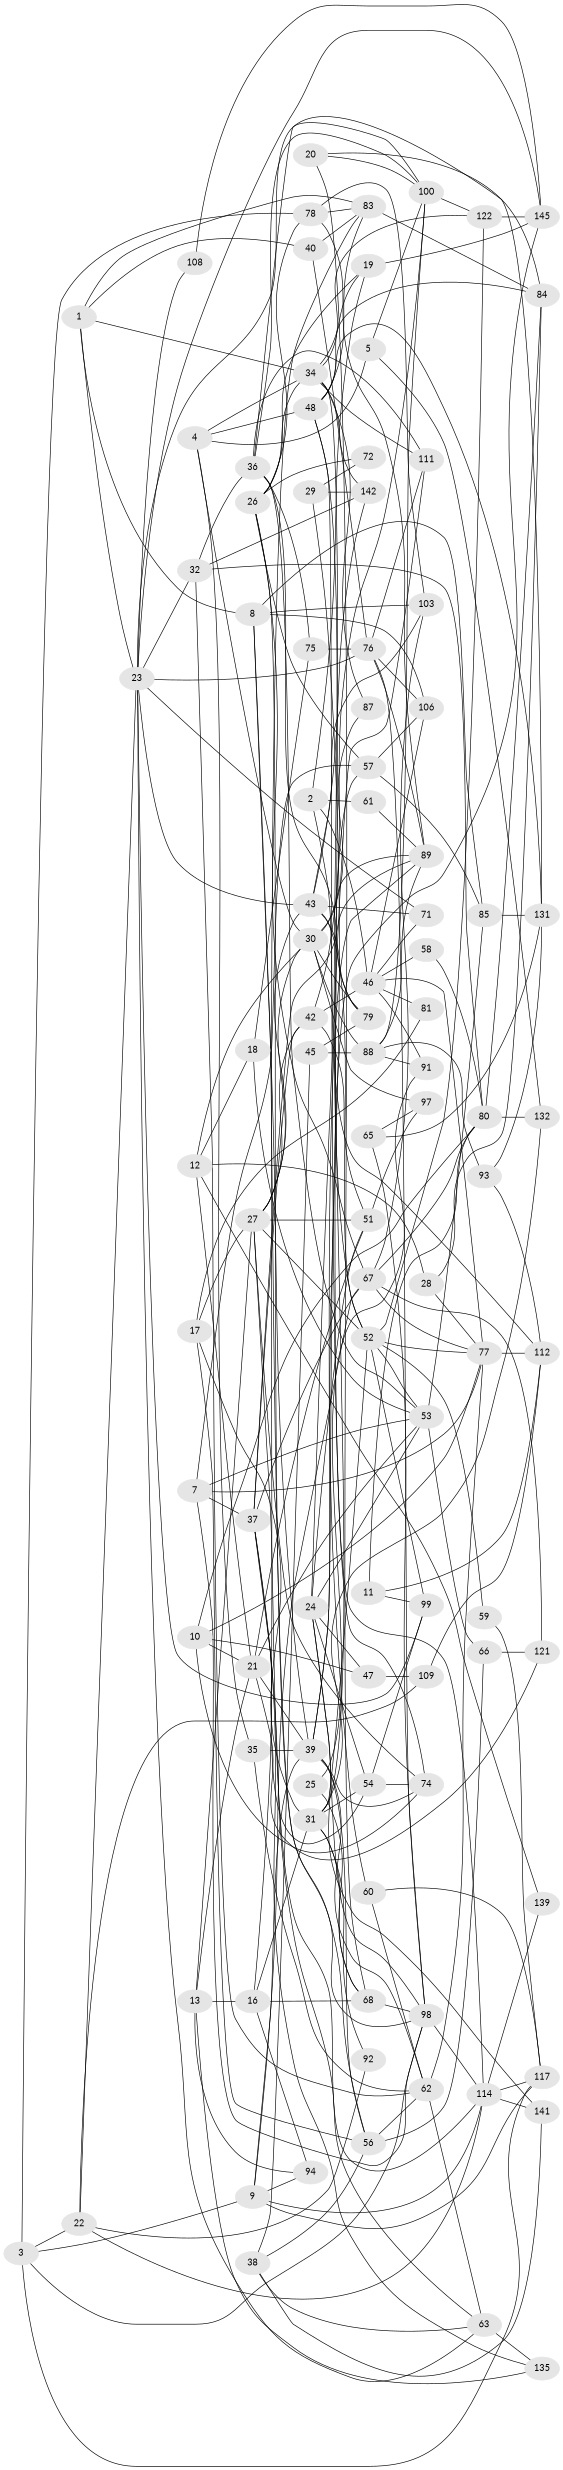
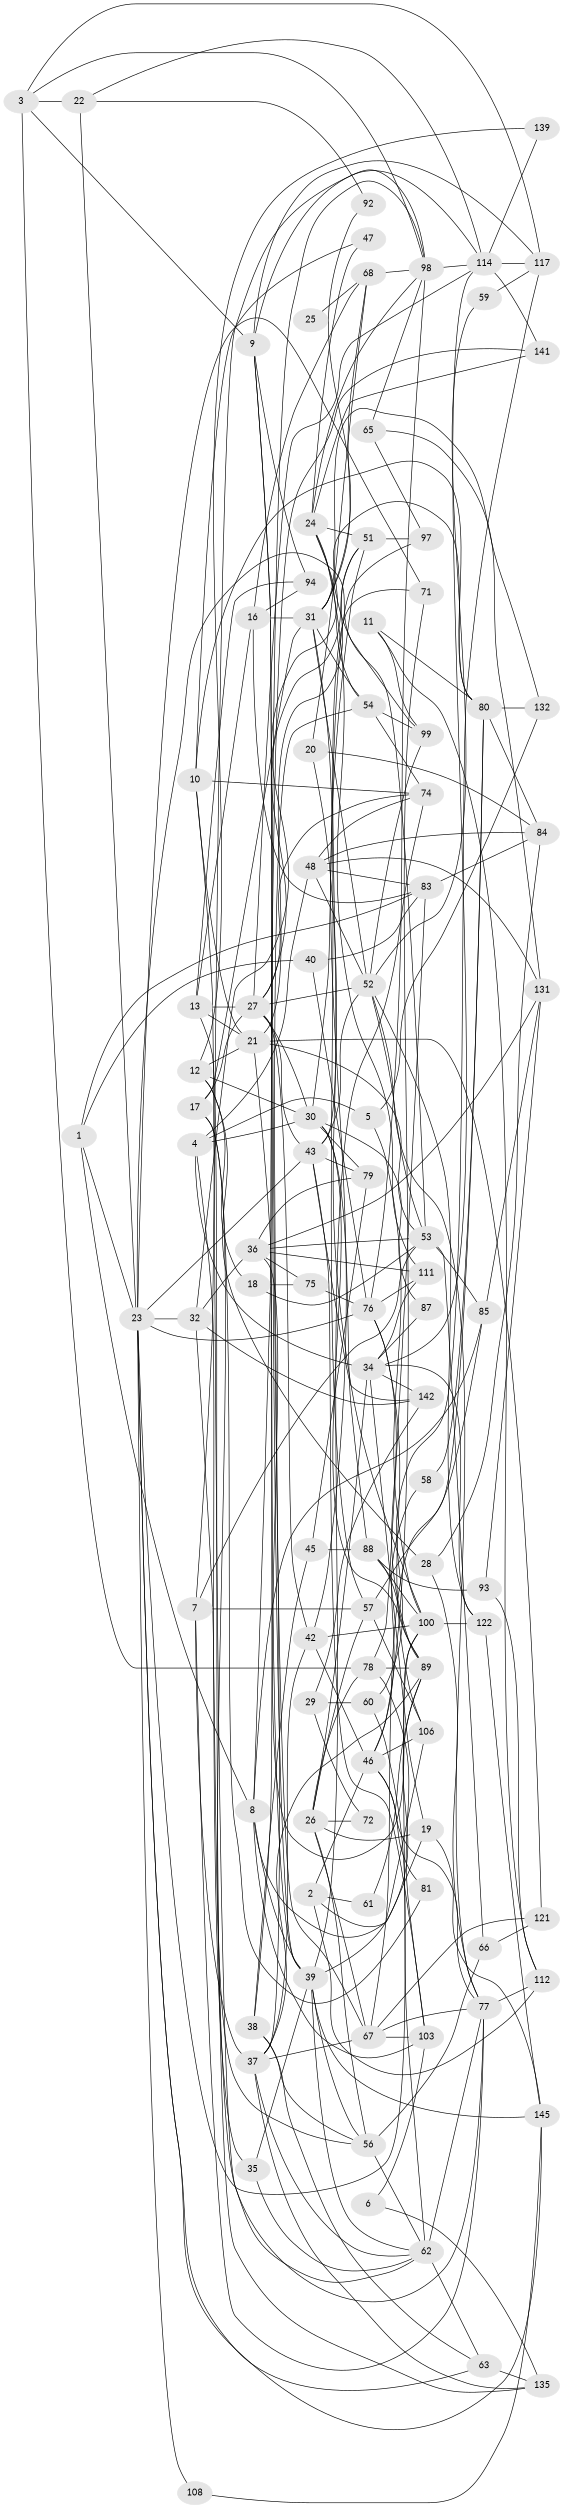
  graph {
    fontname=Lato
    rankdir=LR
    node [color=gray90 fontname=Lato style=filled]
    edge [fontname=Lato]
    8 [super="+130"]
    98 [super="+113"]
    103 [super="+143"]
    39 [super="+70"]
    85
    106
    1
    23 [super="+119"]
    34 [super="+41"]
    40 [super="+105"]
    83 [super="+134"]
    100 [super="+136"]
    99
    32 [super="+44"]
    n15 [label=43 super="+110"]
    63
    71
    76 [super="+144"]
    108
    145
    n21 [label=19]
    114
    111
    142
    87
    122
    84
    2 [super="+15"]
    46 [super="+73"]
    61
    112
    77 [super="+123"]
    81
-   91
    58
    89 [super="+126"]
    9 [super="+115"]
    117 [super="+124"]
    67 [super="+133"]
    94
    3
    22 [super="+90"]
    78 [super="+96"]
    92
-   109
    4 [super="+19"]
    5 [super="+55"]
    30 [super="+128"]
    35
    48 [super="+82"]
    132
    79
    88 [super="+102"]
    97
    62 [super="+118"]
    74 [super="+107"]
    52 [super="+120"]
    131
+   6
    135
    37 [super="+127"]
    54
    42
    7
    53 [super="+146"]
    57
    66
    56 [super="+64"]
    80 [super="+137"]
    121
    139
    141
    10 [super="+129"]
    21 [super="+43"]
    47 [super="+104"]
    51 [super="+116"]
    11 [super="+14"]
    12 [super="+50"]
    18
    28
    75 [super="+140"]
    13
    16
    27 [super="+138"]
    31 [super="+95"]
    68
    17 [super="+49"]
    20
    36 [super="+101"]
    24 [super="+125"]
    25
    26 [super="+86"]
    72
    59
    29
    60
    93
    38
    45
    65
    8 -- 98
    8 -- 103
    8 -- 39
    8 -- 85
    8 -- 106
    98 -- 114
    39 -- 145
    39 -- 89
    39 -- 62
    39 -- 74
    39 -- 56
    85 -- 131
    1 -- 8
    1 -- 23
-   1 -- 34
    1 -- 40
    1 -- 83
    23 -- 100
    23 -- 99
    23 -- 32
    23 -- n15
    23 -- 63
    23 -- 71
    23 -- 76
    23 -- 108
    23 -- 145
    34 -- n21
    34 -- 114
    34 -- 111
    34 -- 142
    34 -- 87
    34 -- 122
    40 -- 83
    40 -- 76
    83 -- 84
    100 -- 122
    32 -- 142
    32 -- 62
    32 -- 80
    32 -- 36
    n15 -- 103
    n15 -- 71
    n15 -- 142
    n15 -- 79
    n15 -- 52
    63 -- 135
    76 -- 98
    76 -- 106
    76 -- 111
    76 -- 89
    108 -- 145
    n21 -- 145
    114 -- 117
    114 -- 139
    114 -- 141
    122 -- 145
    2 -- n21
    2 -- 46
    2 -- 61
    2 -- 112
    46 -- 106
    46 -- 71
    46 -- 77 [weight=2]
    46 -- 81
-   46 -- 91
    46 -- 58
    61 -- 89
    77 -- 112
    58 -- 80
    9 -- 39
    9 -- 114
    9 -- 117
    9 -- 67
    9 -- 94
    67 -- 103
    67 -- 77
    67 -- 80
    67 -- 121
    3 -- 98
    3 -- 9
    3 -- 117
    3 -- 22
    3 -- 78
    22 -- 23
    22 -- 114
    22 -- 92
-   22 -- 109
    78 -- 103
    78 -- 83
    78 -- 89
-   109 -- 112
    4 -- 34
    4 -- 5
    4 -- 30
    4 -- 35
    4 -- 48
    5 -- 100 [weight=2]
    5 -- 132
    30 -- 87
    30 -- 89
    30 -- 79
    30 -- 88
    30 -- 97
    35 -- 39
    35 -- 62
    48 -- 83
    48 -- 84
    48 -- 74
    48 -- 52
    48 -- 131
    88 -- 100
-   88 -- 91
    88 -- 89
    88 -- 93
    62 -- 63
    62 -- 77
    52 -- 99
    52 -- 122
    52 -- 77
    52 -- 53
    52 -- 59
+   6 -- 103
+   6 -- 135
    37 -- 89
    37 -- 67
-   37 -- 63
+   37 -- 62
    37 -- 135
    37 -- 54
    37 -- 42
    54 -- 99
    54 -- 74
    42 -- 100
    42 -- 46
    42 -- 51
    7 -- 98
    7 -- 77
    7 -- 37
    7 -- 53
    7 -- 57
    53 -- 85
    53 -- 66
    57 -- 85
    57 -- 106
    66 -- 121
    56 -- 62
    56 -- 66
    80 -- 84
    80 -- 132
    10 -- 77
    10 -- 74
    10 -- 80
    10 -- 21
    10 -- 47
    21 -- 39
    21 -- 53
    21 -- 121
    21 -- 51
-   47 -- 109
    51 -- 97
    11 -- 99
    11 -- 112
    11 -- 80
    12 -- 30
    12 -- 139
    12 -- 21
    12 -- 18
    12 -- 28
    18 -- 53
    18 -- 75 [weight=2]
    28 -- 84
    28 -- 77
    75 -- 76
    13 -- 94
    13 -- 135
    13 -- 21
    13 -- 16
    13 -- 27
    16 -- 83
    16 -- 94
    16 -- 31
    16 -- 68
    27 -- n15
    27 -- 114
    27 -- 30
    27 -- 74
    27 -- 52
    27 -- 42
    27 -- 51
    31 -- 92
    31 -- 132
    31 -- 52
    31 -- 54
    31 -- 57
    31 -- 68
    68 -- 98
    17 -- 81
    17 -- 56
    17 -- 27
    17 -- 31
    20 -- 100
    20 -- 84
    20 -- 68
    36 -- 100
    36 -- 111
    36 -- 79
    36 -- 131
    36 -- 53
    36 -- 75
    24 -- 98
    24 -- 111
    24 -- 54
    24 -- 53
    24 -- 141
    24 -- 47
    24 -- 51
-   25 -- 91
    25 -- 68
    26 -- 34
    26 -- n21
    26 -- 67
    26 -- 78
    26 -- 57
    26 -- 56
    26 -- 72
    59 -- 117
    29 -- 142
    29 -- 72
    29 -- 60
    60 -- 117
    60 -- 62
    93 -- 112
    93 -- 131
    38 -- 63
    38 -- 56
    38 -- 141
    38 -- 45
    45 -- 79
    45 -- 88
    65 -- 98
    65 -- 97
    65 -- 131
  }
